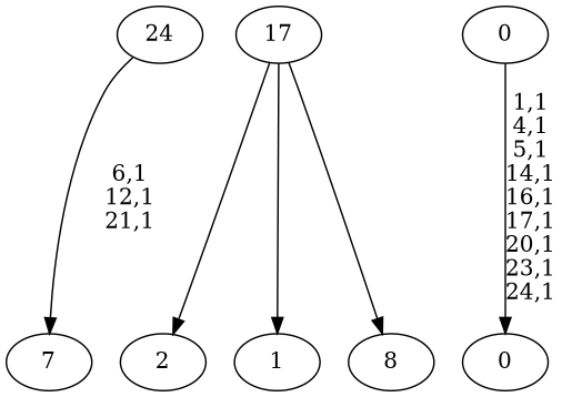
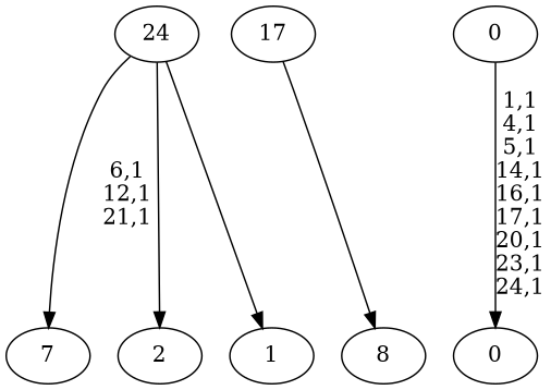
  digraph {
    n1 [label=7]
    n2 [label=8]
    n3 [label=2]
    24
    n5 [label=1]
    17
    n7 [label=0]
    0
    24 -> n1 [label="6,1\n12,1\n21,1"]
-   17 -> n3
+   24 -> n3
    17 -> n2
-   17 -> n5
+   24 -> n5
    0 -> n7 [label="1,1\n4,1\n5,1\n14,1\n16,1\n17,1\n20,1\n23,1\n24,1"]
  }
